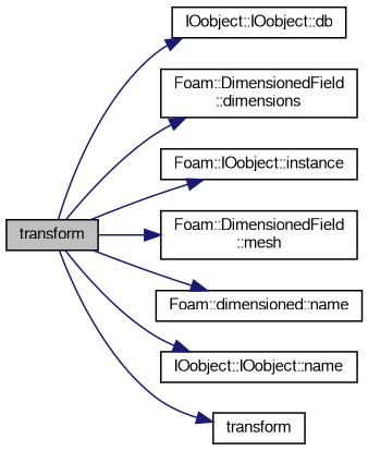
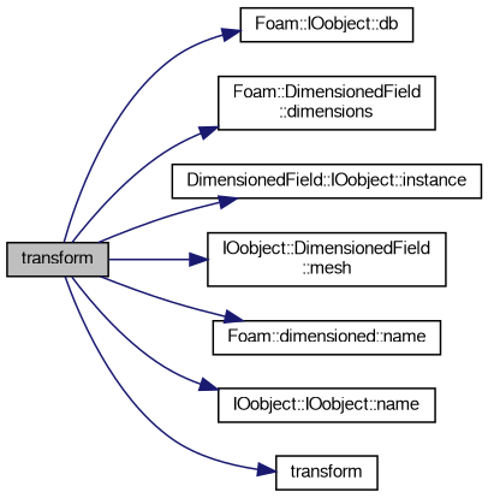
  digraph {
    rankdir=LR
    node [color=black fontname=FreeSans fontsize=10 shape=record]
    edge [color=midnightblue fontname=FreeSans fontsize=10 labelfontname=FreeSans labelfontsize=10 style=solid]
    n1 [fillcolor=grey75 fontcolor=black height=0.2 label=transform style=filled width=0.4]
-   n2 [height=0.2 label="IOobject::IOobject::db" width=0.4]
+   n2 [height=0.2 label="Foam::IOobject::db" width=0.4]
    n3 [height=0.2 label="Foam::DimensionedField\l::dimensions" width=0.4]
-   n4 [height=0.2 label="Foam::IOobject::instance" width=0.4]
-   n5 [height=0.2 label="Foam::DimensionedField\l::mesh" width=0.4]
+   n4 [height=0.2 label="DimensionedField::IOobject::instance" width=0.4]
+   n5 [height=0.2 label="IOobject::DimensionedField\l::mesh" width=0.4]
    n6 [height=0.2 label="Foam::dimensioned::name" width=0.4]
    n7 [height=0.2 label="IOobject::IOobject::name" width=0.4]
    n8 [height=0.2 label=transform width=0.4]
    n1 -> n2
    n1 -> n3
    n1 -> n4
    n1 -> n5
    n1 -> n6
    n1 -> n7
    n1 -> n8
  }
